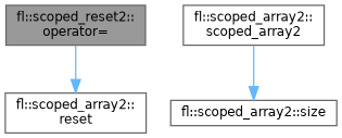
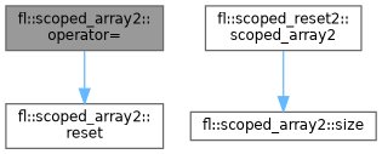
  digraph {
    rankdir=TB
    node [color=grey40 fillcolor=white fontname=Helvetica fontsize=10 shape=box style=filled]
    edge [color=steelblue1 fontname=Helvetica fontsize=10 labelfontname=Helvetica labelfontsize=10 style=solid]
-   n1 [color=gray40 fillcolor=grey60 fontcolor=black height=0.2 label="fl::scoped_reset2::\loperator=" width=0.4]
+   n1 [color=gray40 fillcolor=grey60 fontcolor=black height=0.2 label="fl::scoped_array2::\loperator=" width=0.4]
    n2 [height=0.2 label="fl::scoped_array2::\lreset" width=0.4]
-   n3 [height=0.2 label="fl::scoped_array2::\lscoped_array2" width=0.4]
+   n3 [height=0.2 label="fl::scoped_reset2::\lscoped_array2" width=0.4]
    n4 [height=0.2 label="fl::scoped_array2::size" width=0.4]
    n1 -> n2
    n3 -> n4
  }
